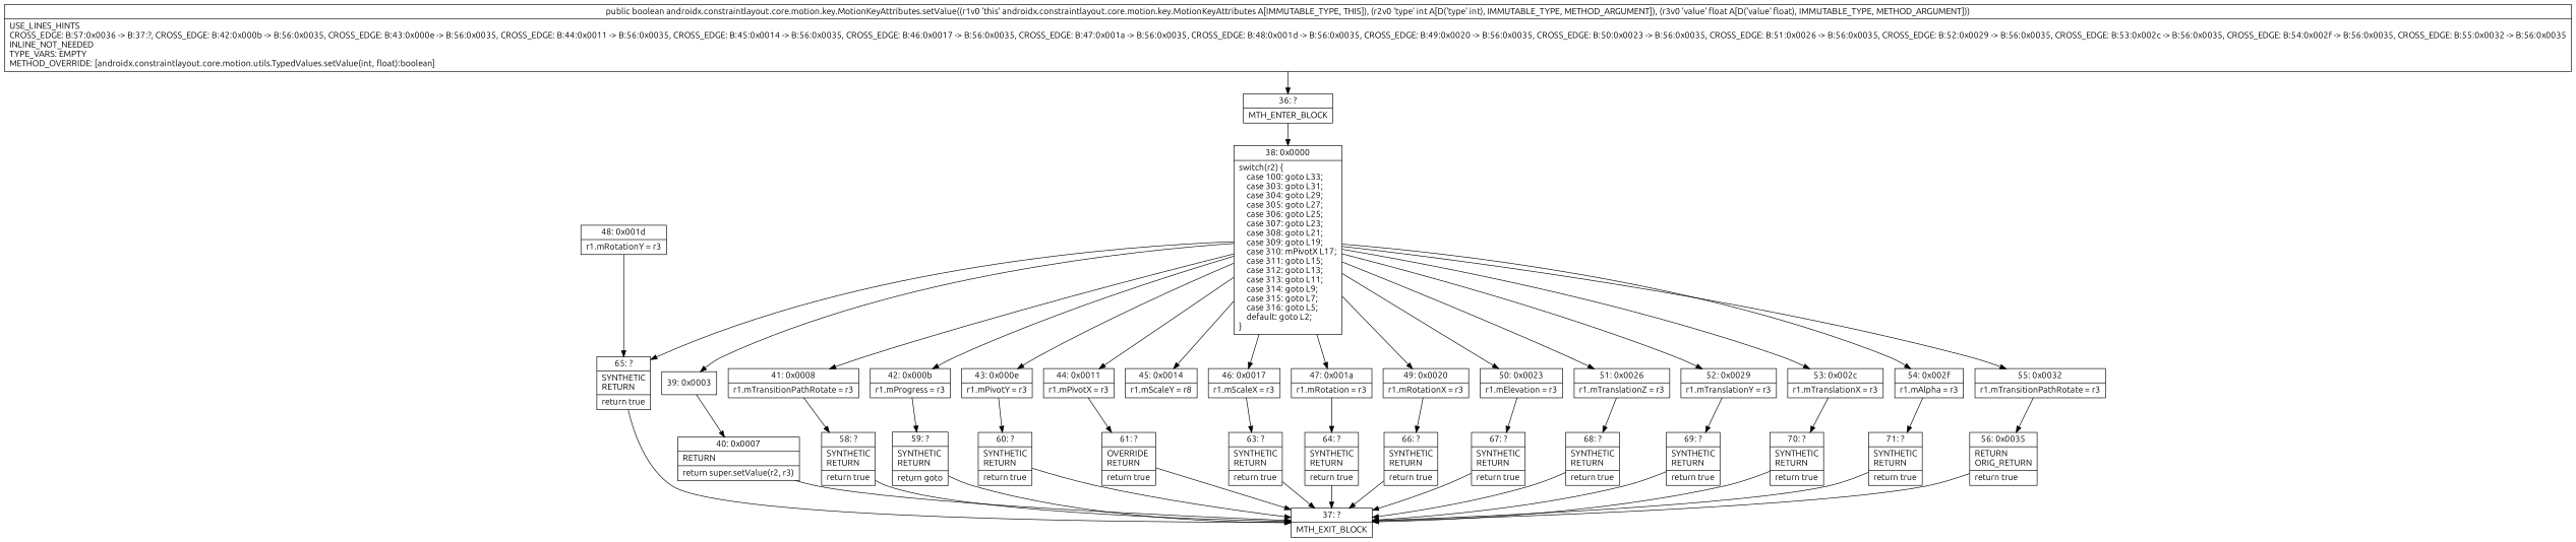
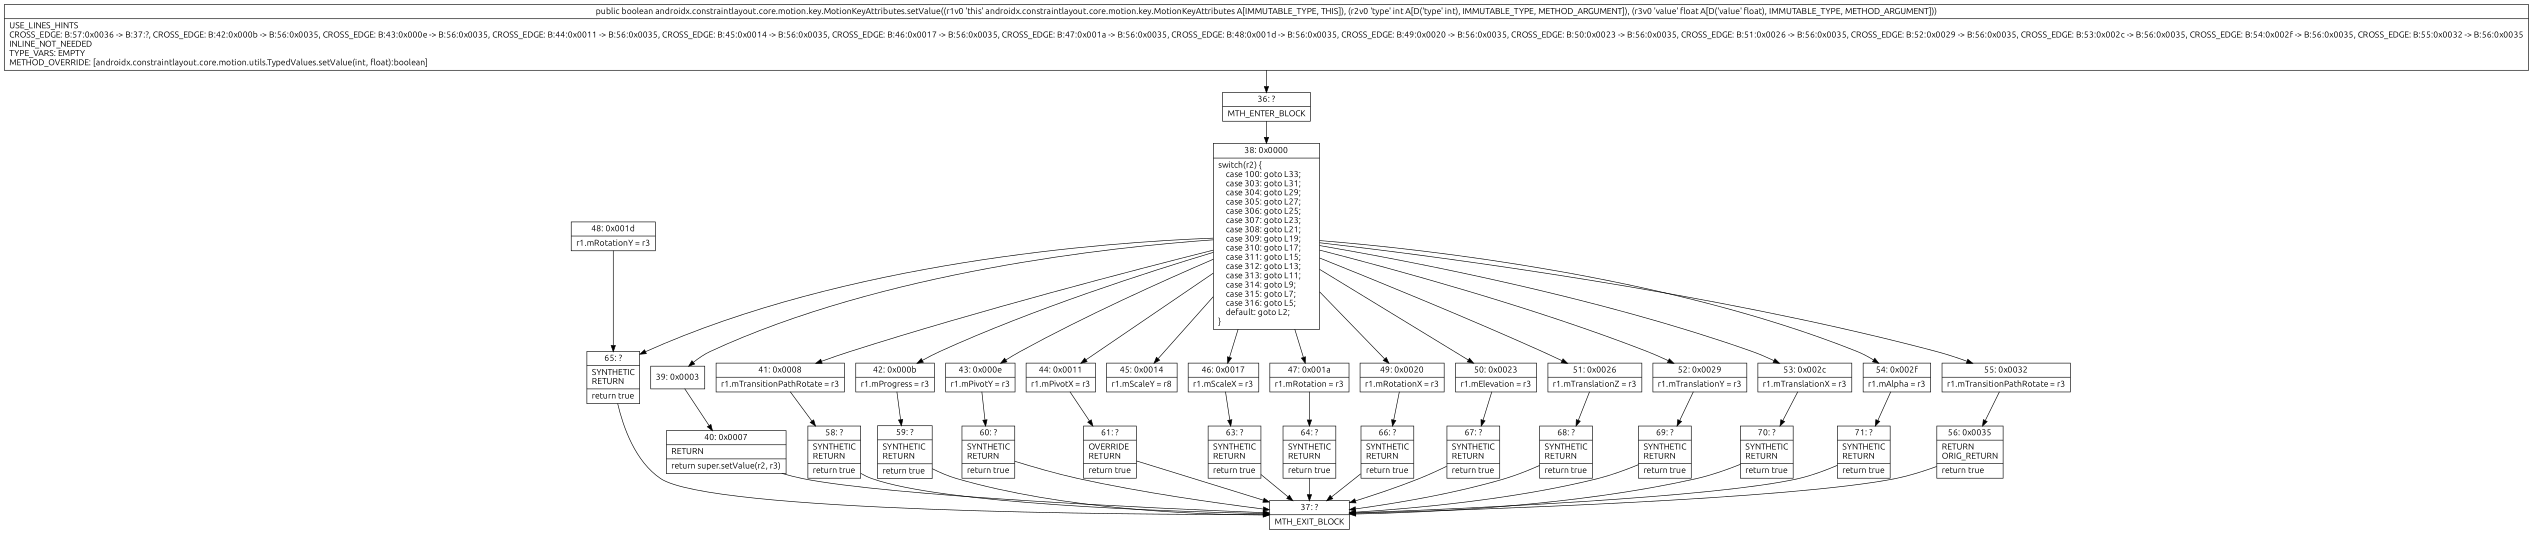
  digraph {
    fontname=Ubuntu
    node [fontname=Ubuntu shape=record]
    edge [fontname=Ubuntu]
    n1 [label="{36\:\ ?|MTH_ENTER_BLOCK\l}"]
-   n2 [label="{38\:\ 0x0000|switch(r2) \{\l    case 100: goto L33;\l    case 303: goto L31;\l    case 304: goto L29;\l    case 305: goto L27;\l    case 306: goto L25;\l    case 307: goto L23;\l    case 308: goto L21;\l    case 309: goto L19;\l    case 310: mPivotX L17;\l    case 311: goto L15;\l    case 312: goto L13;\l    case 313: goto L11;\l    case 314: goto L9;\l    case 315: goto L7;\l    case 316: goto L5;\l    default: goto L2;\l\}\l}"]
+   n2 [label="{38\:\ 0x0000|switch(r2) \{\l    case 100: goto L33;\l    case 303: goto L31;\l    case 304: goto L29;\l    case 305: goto L27;\l    case 306: goto L25;\l    case 307: goto L23;\l    case 308: goto L21;\l    case 309: goto L19;\l    case 310: goto L17;\l    case 311: goto L15;\l    case 312: goto L13;\l    case 313: goto L11;\l    case 314: goto L9;\l    case 315: goto L7;\l    case 316: goto L5;\l    default: goto L2;\l\}\l}"]
    n3 [label="{39\:\ 0x0003}"]
    n4 [label="{41\:\ 0x0008|r1.mTransitionPathRotate = r3\l}"]
    n5 [label="{42\:\ 0x000b|r1.mProgress = r3\l}"]
    n6 [label="{43\:\ 0x000e|r1.mPivotY = r3\l}"]
    n7 [label="{44\:\ 0x0011|r1.mPivotX = r3\l}"]
    n8 [label="{45\:\ 0x0014|r1.mScaleY = r8\l}"]
    n9 [label="{46\:\ 0x0017|r1.mScaleX = r3\l}"]
    n10 [label="{47\:\ 0x001a|r1.mRotation = r3\l}"]
    n11 [label="{49\:\ 0x0020|r1.mRotationX = r3\l}"]
    n12 [label="{50\:\ 0x0023|r1.mElevation = r3\l}"]
    n13 [label="{51\:\ 0x0026|r1.mTranslationZ = r3\l}"]
    n14 [label="{52\:\ 0x0029|r1.mTranslationY = r3\l}"]
    n15 [label="{53\:\ 0x002c|r1.mTranslationX = r3\l}"]
    n16 [label="{54\:\ 0x002f|r1.mAlpha = r3\l}"]
    n17 [label="{55\:\ 0x0032|r1.mTransitionPathRotate = r3\l}"]
    n18 [label="{65\:\ ?|SYNTHETIC\lRETURN\l|return true\l}"]
    n19 [label="{40\:\ 0x0007|RETURN\l|return super.setValue(r2, r3)\l}"]
    n20 [label="{58\:\ ?|SYNTHETIC\lRETURN\l|return true\l}"]
-   n21 [label="{59\:\ ?|SYNTHETIC\lRETURN\l|return goto\l}"]
+   n21 [label="{59\:\ ?|SYNTHETIC\lRETURN\l|return true\l}"]
    n22 [label="{60\:\ ?|SYNTHETIC\lRETURN\l|return true\l}"]
    n23 [label="{61\:\ ?|OVERRIDE\lRETURN\l|return true\l}"]
    n24 [label="{63\:\ ?|SYNTHETIC\lRETURN\l|return true\l}"]
    n25 [label="{64\:\ ?|SYNTHETIC\lRETURN\l|return true\l}"]
    n26 [label="{48\:\ 0x001d|r1.mRotationY = r3\l}"]
    n27 [label="{66\:\ ?|SYNTHETIC\lRETURN\l|return true\l}"]
    n28 [label="{67\:\ ?|SYNTHETIC\lRETURN\l|return true\l}"]
    n29 [label="{68\:\ ?|SYNTHETIC\lRETURN\l|return true\l}"]
    n30 [label="{69\:\ ?|SYNTHETIC\lRETURN\l|return true\l}"]
    n31 [label="{70\:\ ?|SYNTHETIC\lRETURN\l|return true\l}"]
    n32 [label="{71\:\ ?|SYNTHETIC\lRETURN\l|return true\l}"]
    n33 [label="{56\:\ 0x0035|RETURN\lORIG_RETURN\l|return true\l}"]
    n34 [label="{37\:\ ?|MTH_EXIT_BLOCK\l}"]
    n35 [label="{public boolean androidx.constraintlayout.core.motion.key.MotionKeyAttributes.setValue((r1v0 'this' androidx.constraintlayout.core.motion.key.MotionKeyAttributes A[IMMUTABLE_TYPE, THIS]), (r2v0 'type' int A[D('type' int), IMMUTABLE_TYPE, METHOD_ARGUMENT]), (r3v0 'value' float A[D('value' float), IMMUTABLE_TYPE, METHOD_ARGUMENT]))  | USE_LINES_HINTS\lCROSS_EDGE: B:57:0x0036 \-\> B:37:?, CROSS_EDGE: B:42:0x000b \-\> B:56:0x0035, CROSS_EDGE: B:43:0x000e \-\> B:56:0x0035, CROSS_EDGE: B:44:0x0011 \-\> B:56:0x0035, CROSS_EDGE: B:45:0x0014 \-\> B:56:0x0035, CROSS_EDGE: B:46:0x0017 \-\> B:56:0x0035, CROSS_EDGE: B:47:0x001a \-\> B:56:0x0035, CROSS_EDGE: B:48:0x001d \-\> B:56:0x0035, CROSS_EDGE: B:49:0x0020 \-\> B:56:0x0035, CROSS_EDGE: B:50:0x0023 \-\> B:56:0x0035, CROSS_EDGE: B:51:0x0026 \-\> B:56:0x0035, CROSS_EDGE: B:52:0x0029 \-\> B:56:0x0035, CROSS_EDGE: B:53:0x002c \-\> B:56:0x0035, CROSS_EDGE: B:54:0x002f \-\> B:56:0x0035, CROSS_EDGE: B:55:0x0032 \-\> B:56:0x0035\lINLINE_NOT_NEEDED\lTYPE_VARS: EMPTY\lMETHOD_OVERRIDE: [androidx.constraintlayout.core.motion.utils.TypedValues.setValue(int, float):boolean]\l}"]
    n1 -> n2
    n2 -> n3
    n2 -> n4
    n2 -> n5
    n2 -> n6
    n2 -> n7
    n2 -> n8
    n2 -> n9
    n2 -> n10
    n2 -> n11
    n2 -> n12
    n2 -> n13
    n2 -> n14
    n2 -> n15
    n2 -> n16
    n2 -> n17
    n2 -> n18
    n3 -> n19
    n4 -> n20
    n5 -> n21
    n6 -> n22
    n7 -> n23
    n9 -> n24
    n10 -> n25
    n11 -> n27
    n12 -> n28
    n13 -> n29
    n14 -> n30
    n15 -> n31
    n16 -> n32
    n17 -> n33
    n18 -> n34
    n19 -> n34
    n20 -> n34
    n21 -> n34
    n22 -> n34
    n23 -> n34
    n24 -> n34
    n25 -> n34
    n26 -> n18
    n27 -> n34
    n28 -> n34
    n29 -> n34
    n30 -> n34
    n31 -> n34
    n32 -> n34
    n33 -> n34
    n35 -> n1
  }
